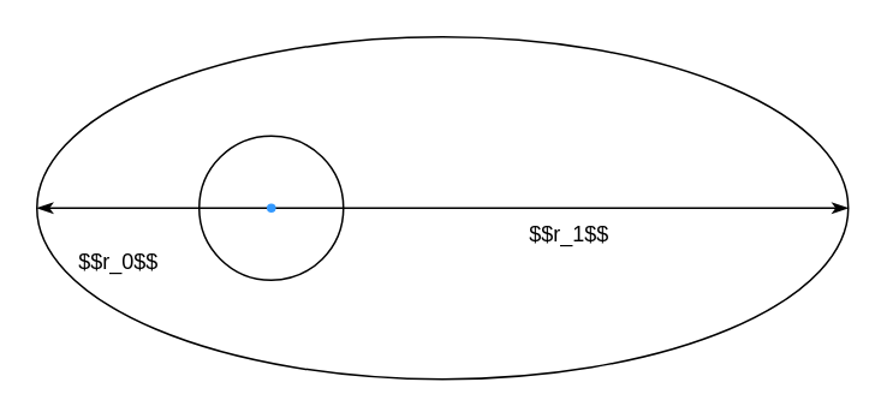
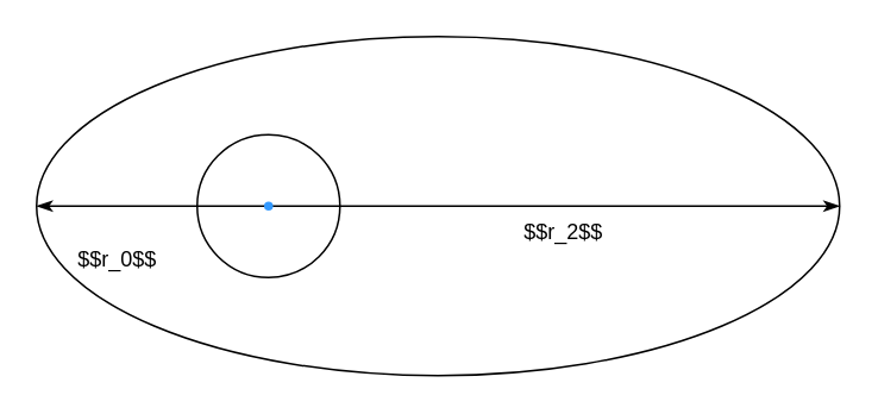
  <mxCell id="0" />
  <mxCell id="1" parent="0" />
  <mxCell id="2" value="" style="ellipse;whiteSpace=wrap;html=1;fillColor=none;connectable=0;" vertex="1" parent="1"><mxGeometry x="20" y="20" width="450" height="190" as="geometry" /></mxCell>
  <mxCell id="3" value="" style="ellipse;whiteSpace=wrap;html=1;aspect=fixed;connectable=0;" vertex="1" parent="1"><mxGeometry x="110" y="75" width="80" height="80" as="geometry" /></mxCell>
  <mxCell id="4" value="" style="endArrow=none;html=1;rounded=0;startArrow=classicThin;startFill=1;endFill=1;" edge="1" parent="1"><mxGeometry width="50" height="50" relative="1" as="geometry"><mxPoint x="20" y="115" as="sourcePoint" /><mxPoint x="150" y="115" as="targetPoint" /></mxGeometry></mxCell>
  <mxCell id="5" value="" style="endArrow=classicThin;html=1;rounded=0;startArrow=none;startFill=0;endFill=1;" edge="1" parent="1"><mxGeometry width="50" height="50" relative="1" as="geometry"><mxPoint x="150" y="115" as="sourcePoint" /><mxPoint x="470" y="115" as="targetPoint" /></mxGeometry></mxCell>
  <mxCell id="6" value="$$r_0$$" style="text;html=1;align=center;verticalAlign=middle;resizable=0;points=[];autosize=1;strokeColor=none;fillColor=none;" vertex="1" parent="1"><mxGeometry x="30" y="130" width="70" height="30" as="geometry" /></mxCell>
- <mxCell id="7" value="$$r_1$$" style="text;html=1;align=center;verticalAlign=middle;resizable=0;points=[];autosize=1;strokeColor=none;fillColor=none;" vertex="1" parent="1"><mxGeometry x="280" y="115" width="70" height="30" as="geometry" /></mxCell>
+ <mxCell id="7" value="$$r_2$$" style="text;html=1;align=center;verticalAlign=middle;resizable=0;points=[];autosize=1;strokeColor=none;fillColor=none;" vertex="1" parent="1"><mxGeometry x="280" y="115" width="70" height="30" as="geometry" /></mxCell>
  <mxCell id="8" value="" style="ellipse;whiteSpace=wrap;html=1;aspect=fixed;strokeColor=none;fillColor=#3399FF;" vertex="1" parent="1"><mxGeometry x="147.5" y="112.5" width="5" height="5" as="geometry" /></mxCell>
